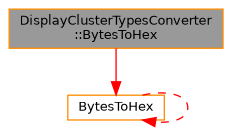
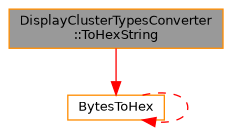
  digraph {
    rankdir=TB
    node [color=darkorange fontname=Helvetica fontsize=10 shape=box style=filled]
    edge [color=red fontname=Helvetica fontsize=10 labelfontname=Helvetica labelfontsize=10]
-   n1 [fillcolor=grey60 fontcolor=black height=0.2 label="DisplayClusterTypesConverter\l::BytesToHex" width=0.4]
+   n1 [fillcolor=grey60 fontcolor=black height=0.2 label="DisplayClusterTypesConverter\l::ToHexString" width=0.4]
    n2 [fillcolor=white height=0.2 label=BytesToHex width=0.4]
    n1 -> n2 [style=solid]
    n2 -> n2 [style=dashed]
  }
